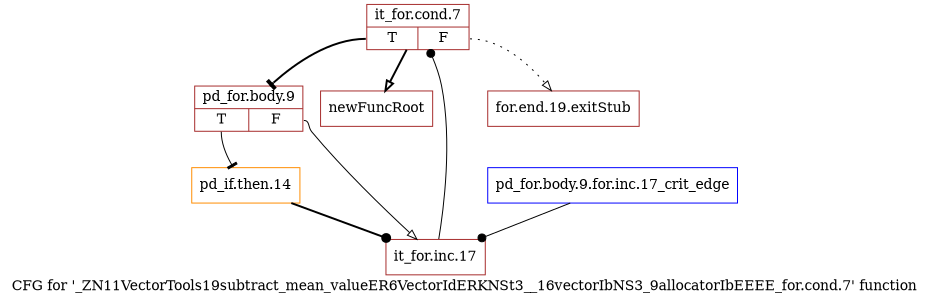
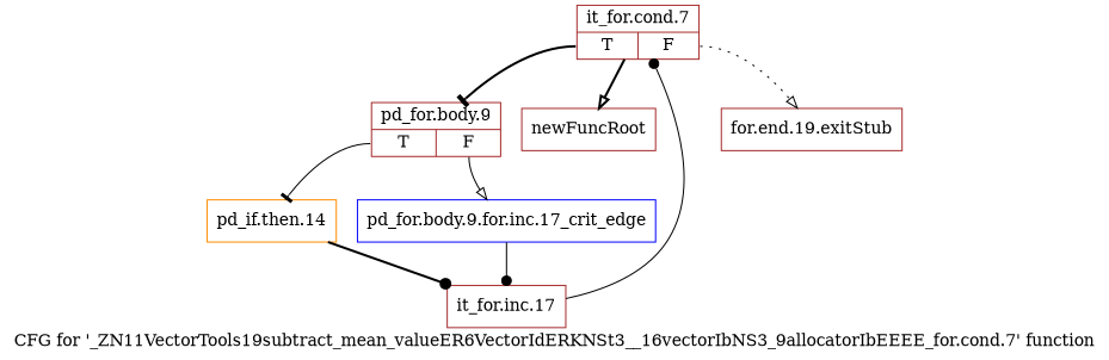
  digraph {
    label="CFG for '_ZN11VectorTools19subtract_mean_valueER6VectorIdERKNSt3__16vectorIbNS3_9allocatorIbEEEE_for.cond.7' function"
    node [color=brown shape=record]
    edge [arrowhead=onormal style=solid]
    n1 [label="{newFuncRoot}"]
    n2 [label="{it_for.cond.7|{<s0>T|<s1>F}}"]
    n3 [label="{for.end.19.exitStub}"]
    n4 [label="{pd_for.body.9|{<s0>T|<s1>F}}"]
    n5 [color=darkorange label="{pd_if.then.14}"]
    n6 [color=blue label="{pd_for.body.9.for.inc.17_crit_edge}"]
    n7 [label="{it_for.inc.17}"]
    n2 -> n1 [style=bold]
    n2 -> n3 [style=dotted tailport=s1]
    n2 -> n4 [arrowhead=tee style=bold tailport=s0]
    n4 -> n5 [arrowhead=tee tailport=s0]
-   n4 -> n7 [tailport=s1]
+   n4 -> n6 [tailport=s1]
    n5 -> n7 [arrowhead=dot style=bold]
    n6 -> n7 [arrowhead=dot]
    n7 -> n2 [arrowhead=dot]
  }
